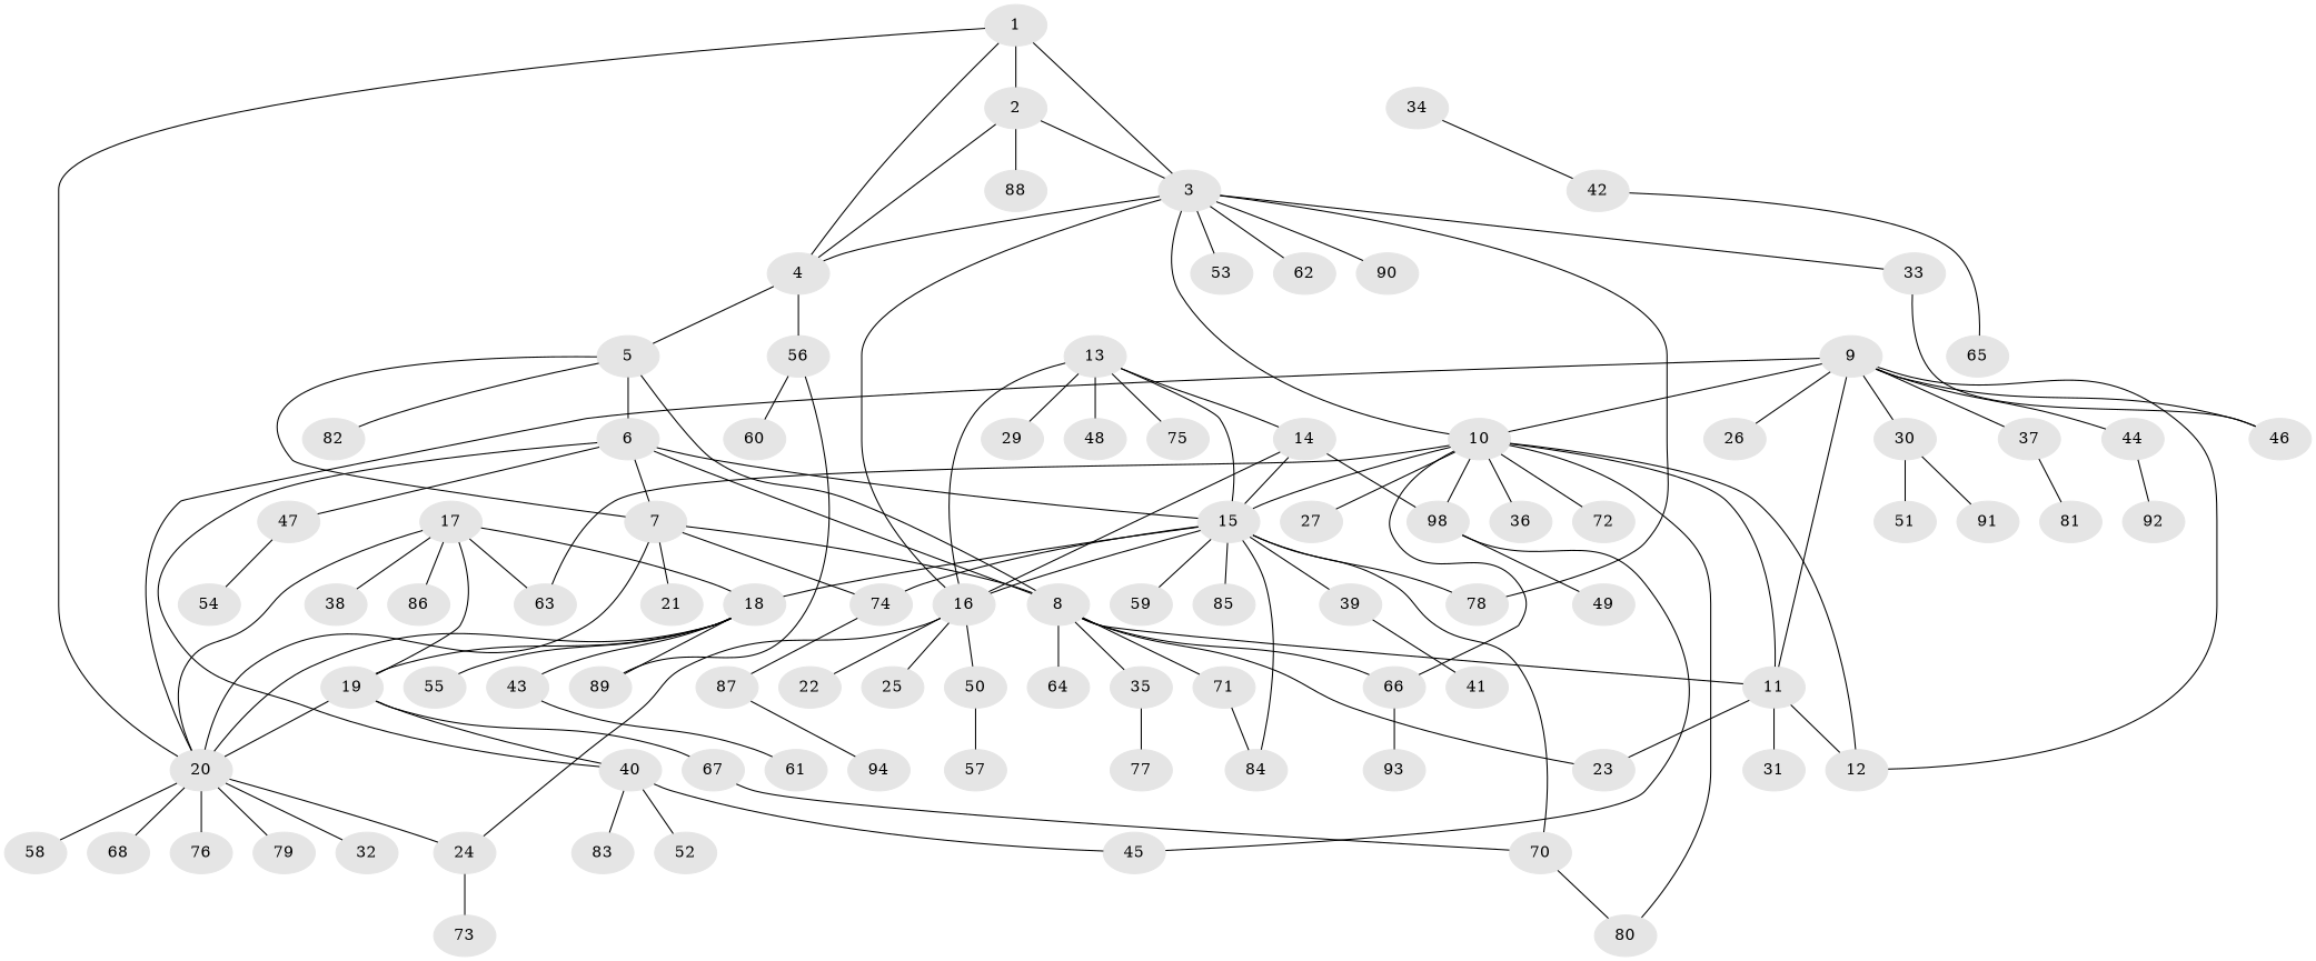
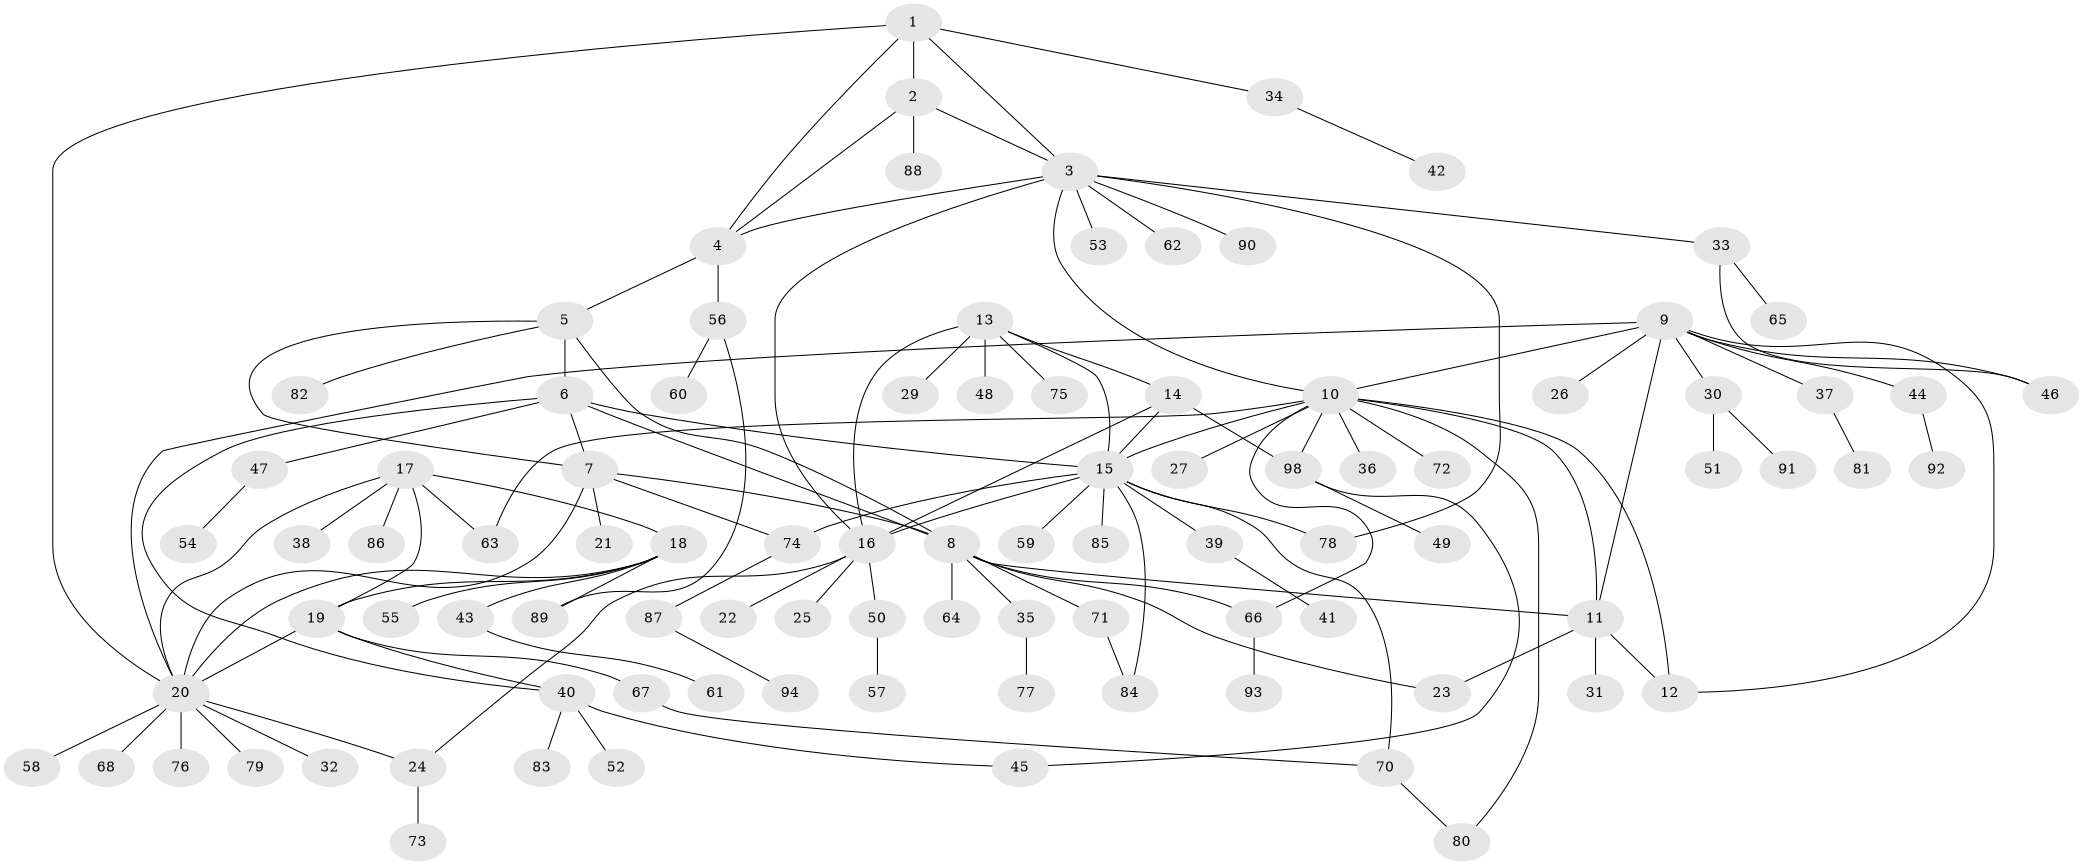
  graph {
    node [color=gray90 style=filled]
    1
    2
    3
    4
    20
    34
    88
    10
    16
    33
    53
    62
    78
    90
    5
    56
    24
    32
    58
    68
    76
    79
    42
    15
    11
    66
    12
    27
    n29 [label=98]
    36
    63
    72
    80
    22
    25
    50
    46
    6
    7
    8
    82
    89
    60
    40
    47
    21
    74
    23
    35
    64
    71
    18
    39
    59
    70
    84
    85
    45
    52
    83
    54
    87
    31
    77
    93
    9
    26
    30
    37
    44
    51
    91
    81
    92
    49
    13
    14
    29
    48
    75
    19
    43
    55
    41
    73
    57
    17
    38
    86
    67
    61
    65
    94
    1 -- 2
    1 -- 3
    1 -- 4
    1 -- 20
+   1 -- 34
    2 -- 3
    2 -- 4
    2 -- 88
    3 -- 4
    3 -- 10
    3 -- 16
    3 -- 33
    3 -- 53
    3 -- 62
    3 -- 78
    3 -- 90
    4 -- 5
    4 -- 56
    20 -- 24
    20 -- 32
    20 -- 58
    20 -- 68
    20 -- 76
    20 -- 79
    34 -- 42
    10 -- 15
    10 -- 11
    10 -- 66
    10 -- 12
    10 -- 27
    10 -- n29
    10 -- 36
    10 -- 63
    10 -- 72
    10 -- 80
    16 -- 24
    16 -- 22
    16 -- 25
    16 -- 50
    33 -- 46
    5 -- 6
    5 -- 7
    5 -- 8
    5 -- 82
    56 -- 89
    56 -- 60
    24 -- 73
-   42 -- 65
+   33 -- 65
    15 -- 16
    15 -- 78
    15 -- 74
-   15 -- 18
    15 -- 39
    15 -- 59
    15 -- 70
    15 -- 84
    15 -- 85
    11 -- 12
    11 -- 23
    11 -- 31
    66 -- 93
    n29 -- 45
    n29 -- 49
    50 -- 57
    6 -- 15
    6 -- 7
    6 -- 8
    6 -- 40
    6 -- 47
    7 -- 20
    7 -- 8
    7 -- 21
    7 -- 74
    8 -- 11
    8 -- 66
    8 -- 23
    8 -- 35
    8 -- 64
    8 -- 71
    40 -- 45
    40 -- 52
    40 -- 83
    47 -- 54
    74 -- 87
    35 -- 77
    71 -- 84
    18 -- 20
    18 -- 89
    18 -- 19
    18 -- 43
    18 -- 55
    39 -- 41
    70 -- 80
    87 -- 94
    9 -- 20
    9 -- 10
    9 -- 11
    9 -- 12
    9 -- 46
    9 -- 26
    9 -- 30
    9 -- 37
    9 -- 44
    30 -- 51
    30 -- 91
    37 -- 81
    44 -- 92
    13 -- 16
    13 -- 15
    13 -- 14
    13 -- 29
    13 -- 48
    13 -- 75
    14 -- 16
    14 -- 15
    14 -- n29
    19 -- 20
    19 -- 40
    19 -- 67
    43 -- 61
    17 -- 20
    17 -- 63
    17 -- 18
    17 -- 19
    17 -- 38
    17 -- 86
    67 -- 70
  }
